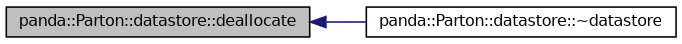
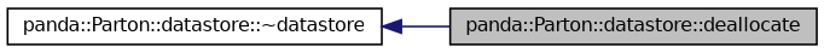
  digraph {
    rankdir=LR
    node [color=black fontname=Helvetica fontsize=10 shape=record style=filled]
    n1 [fillcolor=grey75 fontcolor=black height=0.2 label="panda::Parton::datastore::deallocate" width=0.4]
    n2 [fillcolor=white height=0.2 label="panda::Parton::datastore::~datastore" width=0.4]
-   n1 -> n2 [color=midnightblue dir=back fontname=Helvetica fontsize=10 labelfontname=Helvetica labelfontsize=10 style=solid]
+   n2 -> n1 [color=midnightblue dir=back fontname=Helvetica fontsize=10 labelfontname=Helvetica labelfontsize=10 style=solid]
  }
